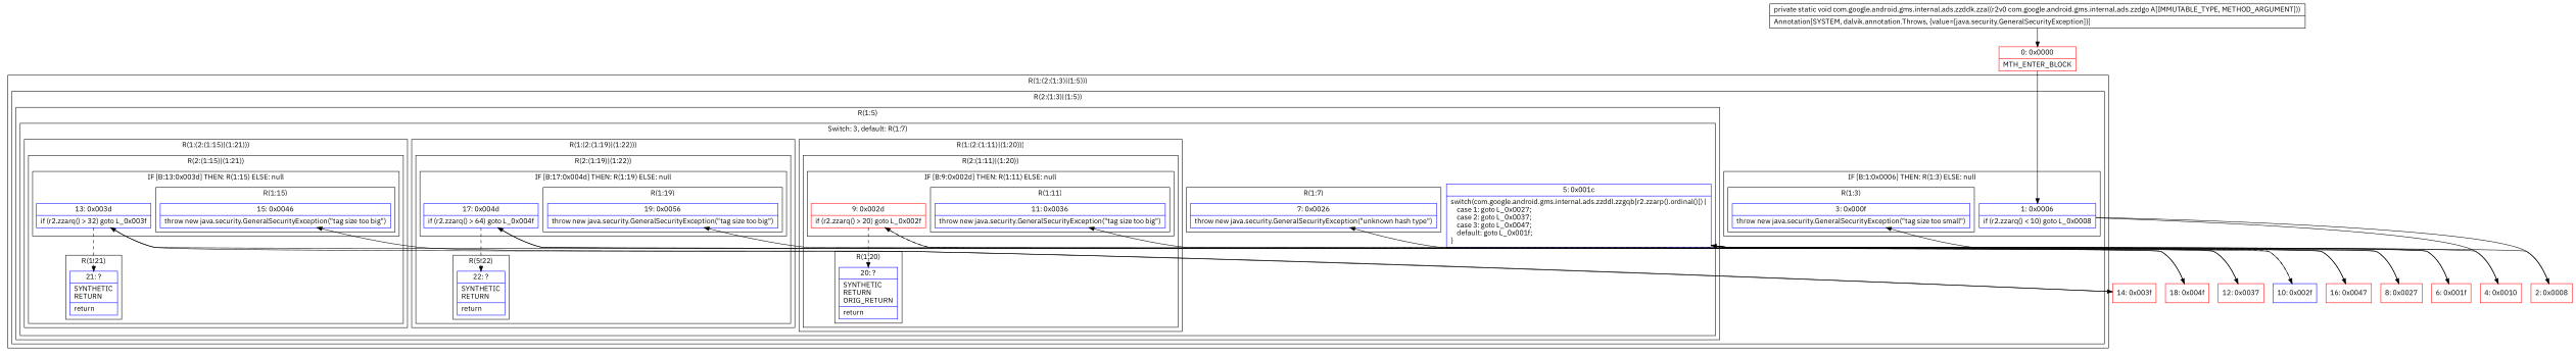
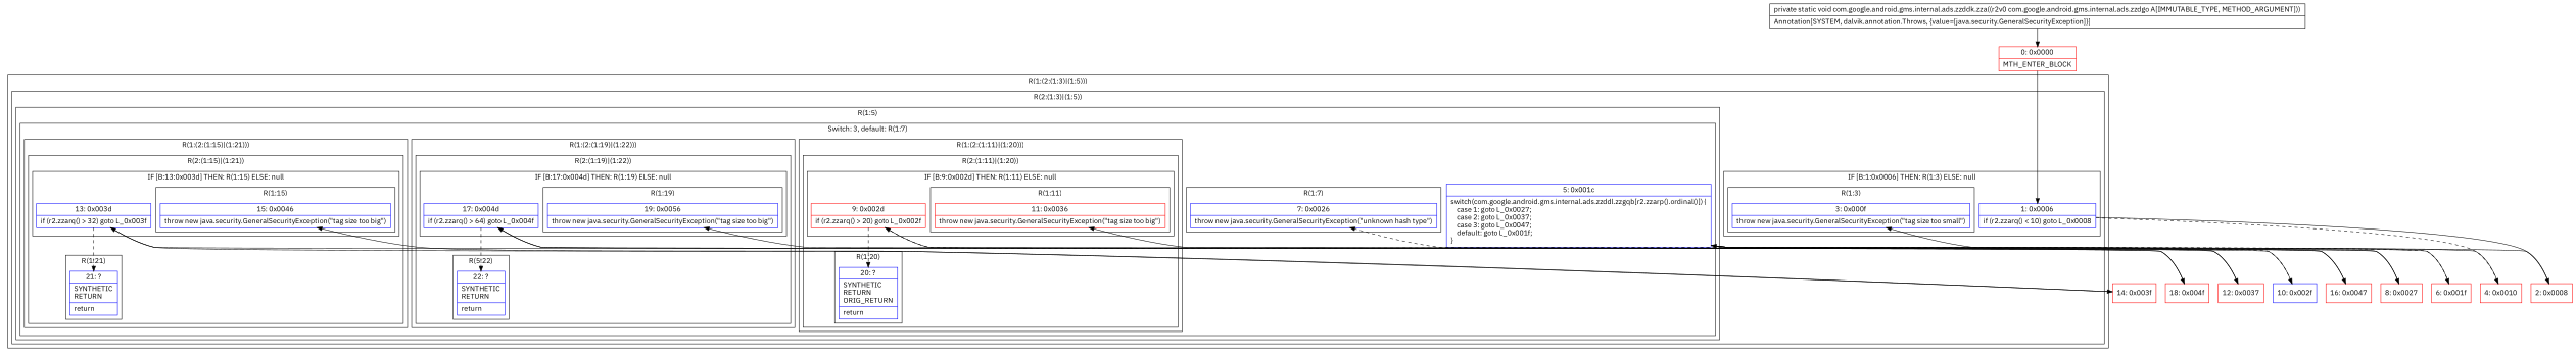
  digraph {
    fontname="IBM Plex Sans"
    node [color=blue fontname="IBM Plex Sans" shape=record]
    edge [fontname="IBM Plex Sans"]
    n1 [label="{3\:\ 0x000f|throw new java.security.GeneralSecurityException(\"tag size too small\")\l}"]
    n2 [label="{1\:\ 0x0006|if (r2.zzarq() \< 10) goto L_0x0008\l}"]
-   n3 [label="{11\:\ 0x0036|throw new java.security.GeneralSecurityException(\"tag size too big\")\l}"]
+   n3 [color=red label="{11\:\ 0x0036|throw new java.security.GeneralSecurityException(\"tag size too big\")\l}"]
    n4 [color=red label="{9\:\ 0x002d|if (r2.zzarq() \> 20) goto L_0x002f\l}"]
    n5 [label="{20\:\ ?|SYNTHETIC\lRETURN\lORIG_RETURN\l|return\l}"]
    n6 [label="{15\:\ 0x0046|throw new java.security.GeneralSecurityException(\"tag size too big\")\l}"]
    n7 [label="{13\:\ 0x003d|if (r2.zzarq() \> 32) goto L_0x003f\l}"]
    n8 [label="{21\:\ ?|SYNTHETIC\lRETURN\l|return\l}"]
    n9 [label="{19\:\ 0x0056|throw new java.security.GeneralSecurityException(\"tag size too big\")\l}"]
    n10 [label="{17\:\ 0x004d|if (r2.zzarq() \> 64) goto L_0x004f\l}"]
    n11 [label="{22\:\ ?|SYNTHETIC\lRETURN\l|return\l}"]
    n12 [label="{7\:\ 0x0026|throw new java.security.GeneralSecurityException(\"unknown hash type\")\l}"]
    n13 [label="{5\:\ 0x001c|switch(com.google.android.gms.internal.ads.zzddl.zzgqb[r2.zzarp().ordinal()]) \{\l    case 1: goto L_0x0027;\l    case 2: goto L_0x0037;\l    case 3: goto L_0x0047;\l    default: goto L_0x001f;\l\}\l}"]
    n14 [color=red label="{2\:\ 0x0008}"]
    n15 [color=red label="{4\:\ 0x0010}"]
    n16 [label="{10\:\ 0x002f}"]
    n17 [color=red label="{14\:\ 0x003f}"]
    n18 [color=red label="{18\:\ 0x004f}"]
    n19 [color=red label="{6\:\ 0x001f}"]
    n20 [color=red label="{8\:\ 0x0027}"]
    n21 [color=red label="{12\:\ 0x0037}"]
    n22 [color=red label="{16\:\ 0x0047}"]
    n23 [color=red label="{0\:\ 0x0000|MTH_ENTER_BLOCK\l}"]
    n24 [label="{private static void com.google.android.gms.internal.ads.zzddk.zza((r2v0 com.google.android.gms.internal.ads.zzdgo A[IMMUTABLE_TYPE, METHOD_ARGUMENT]))  | Annotation[SYSTEM, dalvik.annotation.Throws, \{value=[java.security.GeneralSecurityException]\}]\l}" color=""]
    subgraph cluster_1 {
      label="R(1:(2:(1:3)|(1:5)))"
      subgraph cluster_2 {
        label="R(2:(1:3)|(1:5))"
        subgraph cluster_3 {
          label="IF [B:1:0x0006] THEN: R(1:3) ELSE: null"
          n2
          subgraph cluster_4 {
            label="R(1:3)"
            n1
          }
        }
        subgraph cluster_5 {
          label="R(1:5)"
          subgraph cluster_6 {
            label="Switch: 3, default: R(1:7)"
            n13
            subgraph cluster_7 {
              label="R(1:(2:(1:11)|(1:20)))"
              subgraph cluster_8 {
                label="R(2:(1:11)|(1:20))"
                subgraph cluster_9 {
                  label="IF [B:9:0x002d] THEN: R(1:11) ELSE: null"
                  n4
                  subgraph cluster_10 {
                    label="R(1:11)"
                    n3
                  }
                }
                subgraph cluster_11 {
                  label="R(1:20)"
                  n5
                }
              }
            }
            subgraph cluster_12 {
              label="R(1:(2:(1:15)|(1:21)))"
              subgraph cluster_13 {
                label="R(2:(1:15)|(1:21))"
                subgraph cluster_14 {
                  label="IF [B:13:0x003d] THEN: R(1:15) ELSE: null"
                  n7
                  subgraph cluster_15 {
                    label="R(1:15)"
                    n6
                  }
                }
                subgraph cluster_16 {
                  label="R(1:21)"
                  n8
                }
              }
            }
            subgraph cluster_17 {
              label="R(1:(2:(1:19)|(1:22)))"
              subgraph cluster_18 {
                label="R(2:(1:19)|(1:22))"
                subgraph cluster_19 {
                  label="IF [B:17:0x004d] THEN: R(1:19) ELSE: null"
                  n10
                  subgraph cluster_20 {
                    label="R(1:19)"
                    n9
                  }
                }
                subgraph cluster_21 {
                  label="R(5:22)"
                  n11
                }
              }
            }
            subgraph cluster_22 {
              label="R(1:7)"
              n12
            }
          }
        }
      }
    }
    n2 -> n14
-   n2 -> n15 [style=solid]
+   n2 -> n15 [style=dashed]
    n4 -> n5 [style=dashed]
    n4 -> n16 [style=dashed]
    n7 -> n8 [style=dashed]
    n7 -> n17
    n10 -> n11 [style=dashed]
    n10 -> n18
    n13 -> n19
    n13 -> n20
    n13 -> n21
    n13 -> n22
    n14 -> n1
    n15 -> n13
    n16 -> n3
    n17 -> n6
    n18 -> n9
-   n19 -> n12
+   n19 -> n12 [style=dashed]
    n20 -> n4
    n21 -> n7
    n22 -> n10
    n23 -> n2
    n24 -> n23
  }
